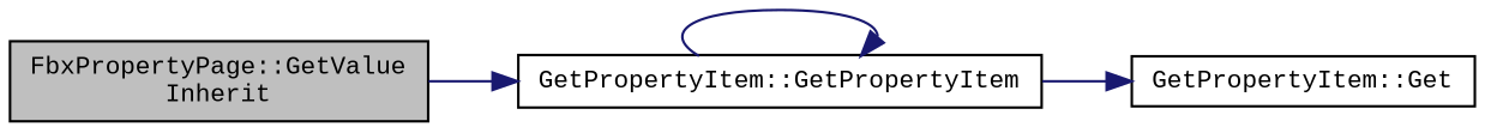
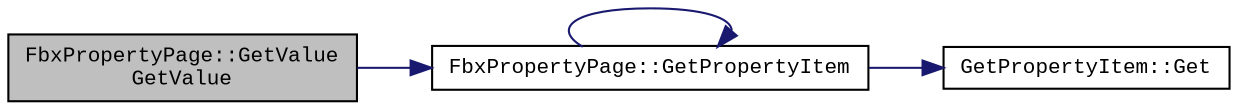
  digraph {
    fontname="Liberation Mono"
    rankdir=LR
    node [color=black fillcolor=white fontname="Liberation Mono" fontsize=10 shape=record style=filled]
    edge [color=midnightblue fontname="Liberation Mono" fontsize=10 labelfontname=Helvetica labelfontsize=10 style=solid]
-   n1 [fillcolor=grey75 fontcolor=black height=0.2 label="FbxPropertyPage::GetValue\lInherit" width=0.4]
-   n2 [height=0.2 label="GetPropertyItem::GetPropertyItem" width=0.4]
+   n1 [fillcolor=grey75 fontcolor=black height=0.2 label="FbxPropertyPage::GetValue\lGetValue" width=0.4]
+   n2 [height=0.2 label="FbxPropertyPage::GetPropertyItem" width=0.4]
    n3 [height=0.2 label="GetPropertyItem::Get" width=0.4]
    n1 -> n2
    n2 -> n2
    n2 -> n3
  }
